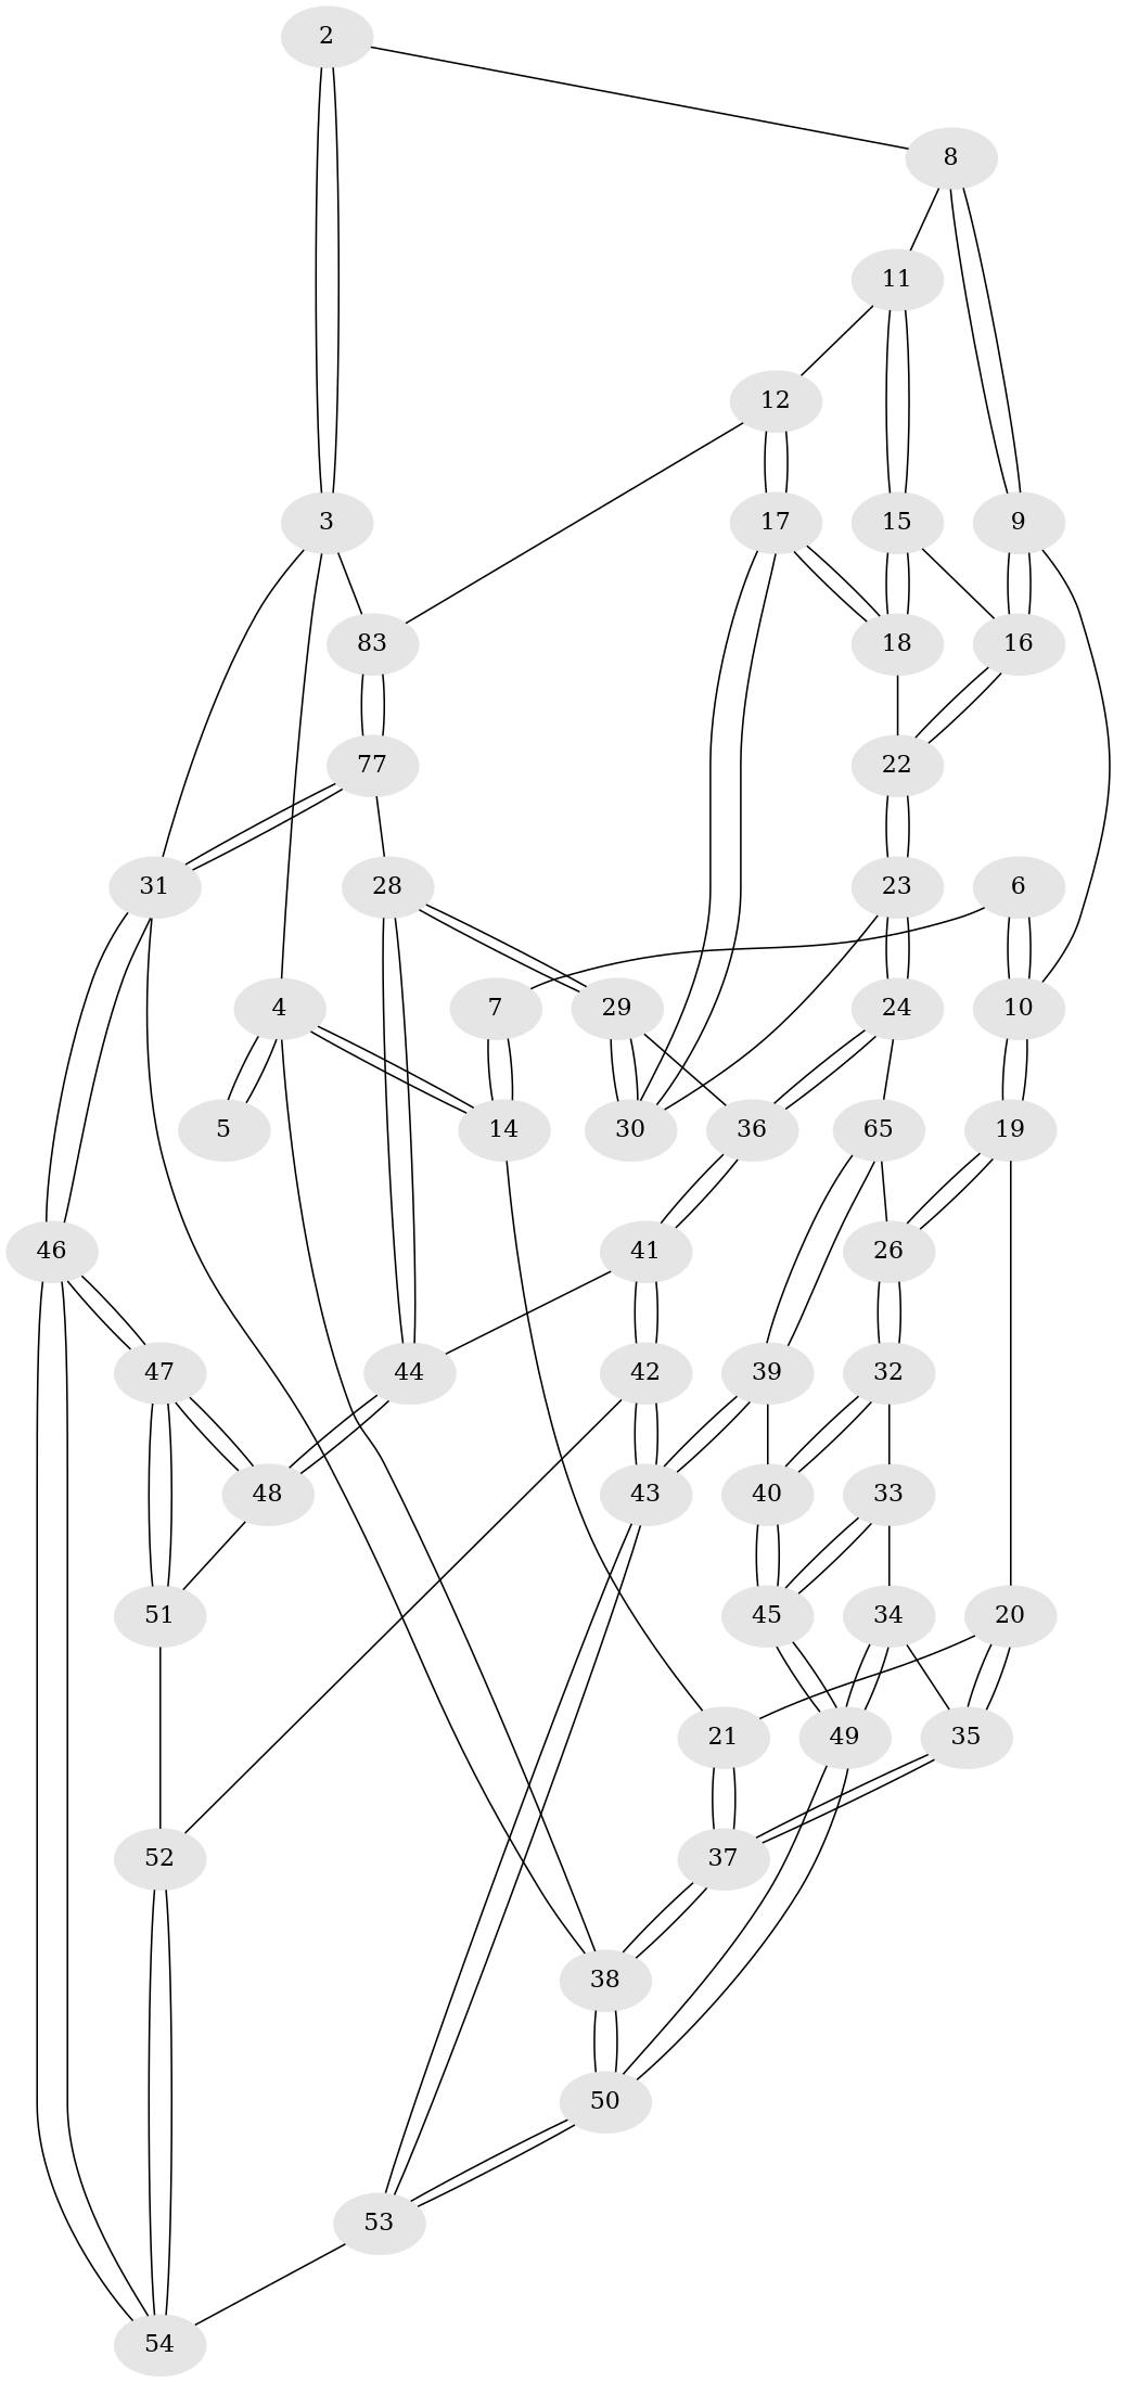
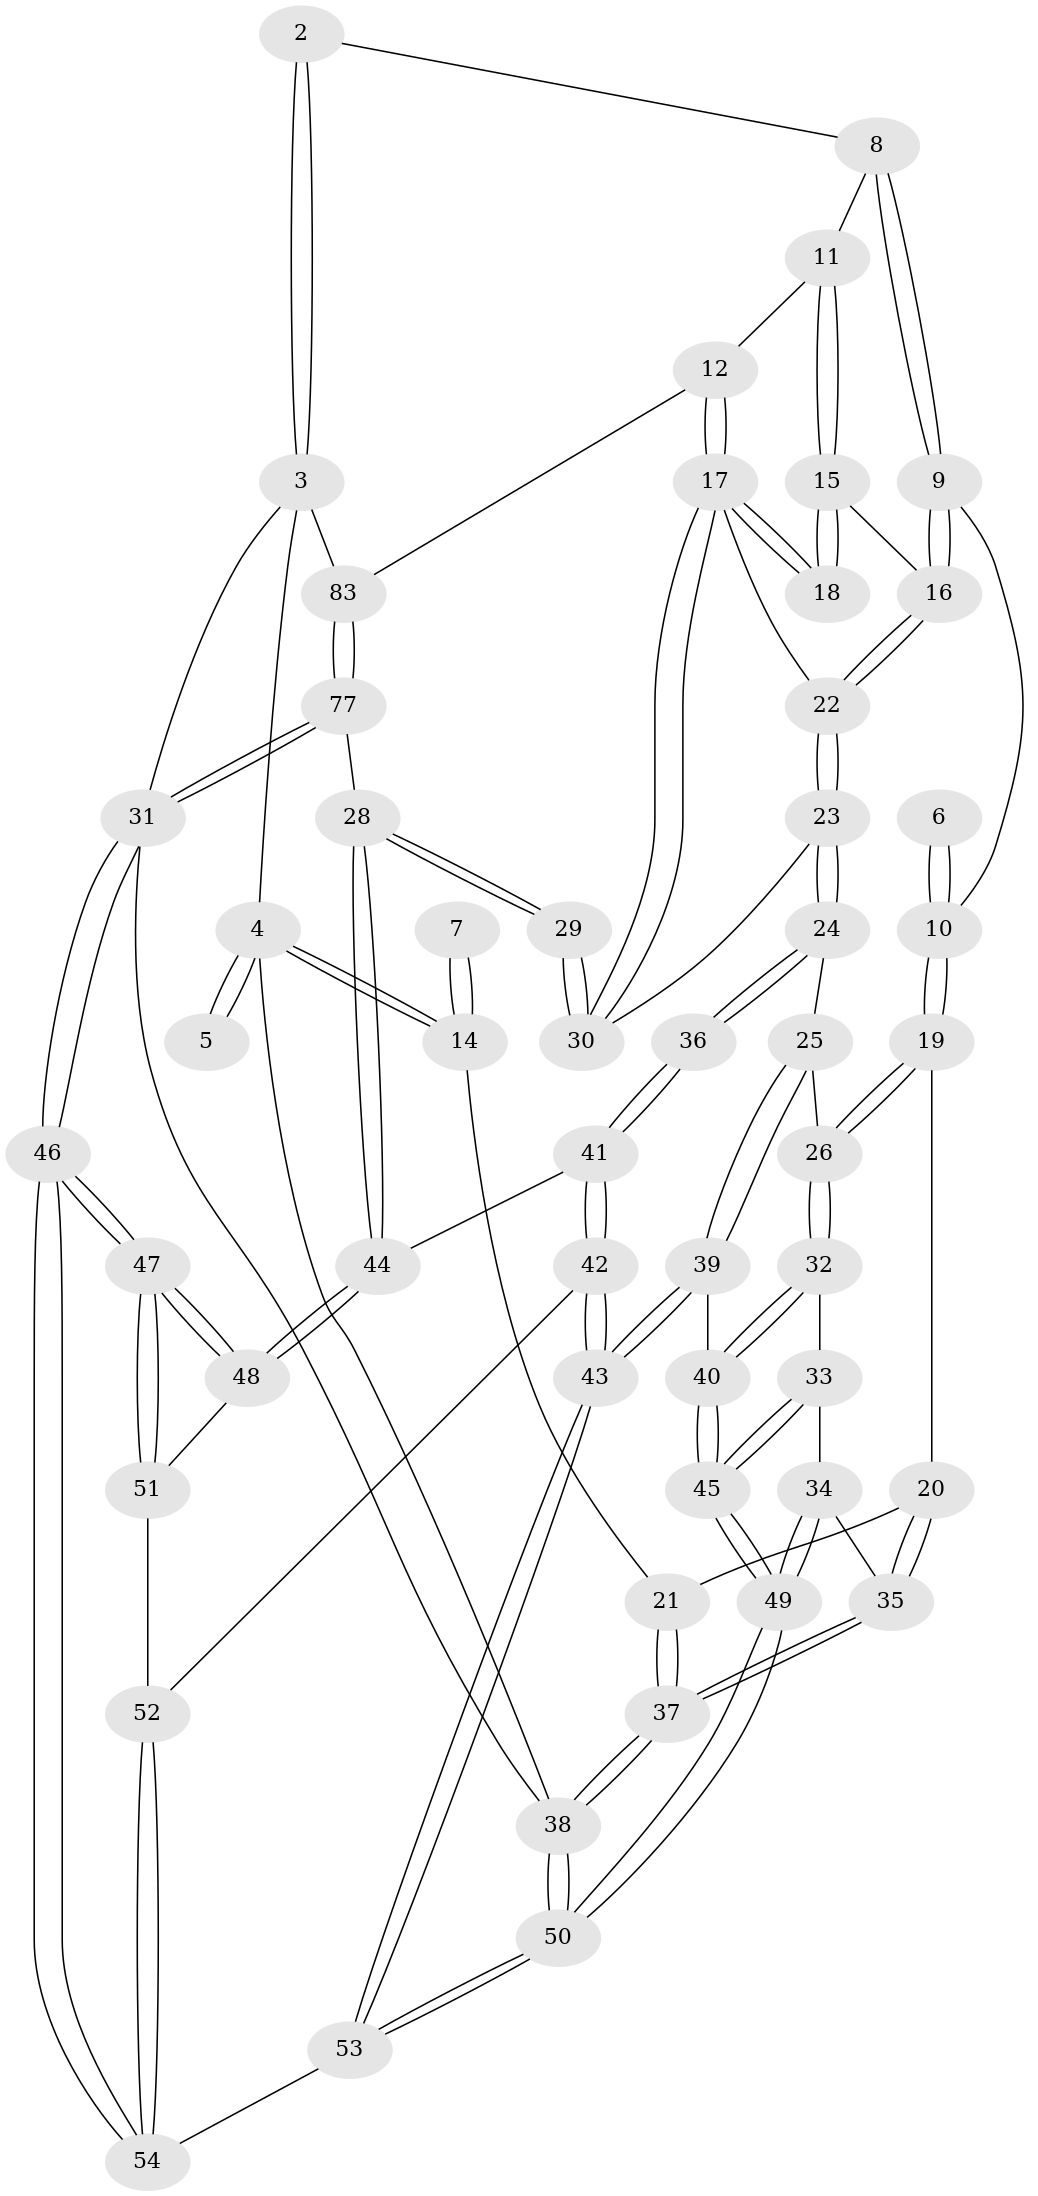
  graph {
    node [color=gray90 style=filled]
    2
    3
    8
    6
    7
    10
    4
    n8 [label=83]
    31
    9
    11
    5
    14
    38
    n15 [label=77]
    46
    21
    50
    19
    16
    12
    15
    22
    20
    26
    17
    18
    30
    28
    37
    23
    35
    32
    24
-   25 [label=65]
+   25
    36
    39
    41
    40
    43
    33
    29
    44
    48
    47
    54
    34
    45
    49
    42
    53
    52
    51
    2 -- 3
    2 -- 3
    2 -- 8
    3 -- 4
    3 -- n8
    3 -- 31
    8 -- 9
    8 -- 9
    8 -- 11
-   6 -- 7
    6 -- 10
    6 -- 10
    7 -- 14
    7 -- 14
    10 -- 19
    10 -- 19
    4 -- 5
    4 -- 5
    4 -- 14
    4 -- 14
    4 -- 38
    n8 -- n15
    n8 -- n15
    31 -- 38
    31 -- 46
    31 -- 46
    9 -- 10
    9 -- 16
    9 -- 16
    11 -- 12
    11 -- 15
    11 -- 15
    14 -- 21
    38 -- 50
    38 -- 50
    n15 -- 31
    n15 -- 31
    n15 -- 28
    46 -- 47
    46 -- 47
    46 -- 54
    46 -- 54
    21 -- 37
    21 -- 37
    50 -- 53
    50 -- 53
    19 -- 20
    19 -- 26
    19 -- 26
    16 -- 22
    16 -- 22
    12 -- n8
    12 -- 17
    12 -- 17
    15 -- 16
    15 -- 18
    15 -- 18
    22 -- 23
    22 -- 23
    20 -- 21
    20 -- 35
    20 -- 35
    26 -- 32
    26 -- 32
    17 -- 18
    17 -- 18
    17 -- 30
    17 -- 30
-   18 -- 22
+   17 -- 22
    28 -- 29
    28 -- 29
    28 -- 44
    28 -- 44
    37 -- 38
    37 -- 38
    23 -- 30
    23 -- 24
    23 -- 24
    35 -- 37
    35 -- 37
    32 -- 40
    32 -- 40
    32 -- 33
    24 -- 25
    24 -- 36
    24 -- 36
    25 -- 26
    25 -- 39
    25 -- 39
    36 -- 41
    36 -- 41
    39 -- 40
    39 -- 43
    39 -- 43
    41 -- 44
    41 -- 42
    41 -- 42
    40 -- 45
    40 -- 45
    43 -- 53
    43 -- 53
    33 -- 34
    33 -- 45
    33 -- 45
    29 -- 30
    29 -- 30
-   29 -- 36
    44 -- 48
    44 -- 48
    48 -- 51
    47 -- 48
    47 -- 48
    47 -- 51
    47 -- 51
    34 -- 35
    34 -- 49
    34 -- 49
    45 -- 49
    45 -- 49
    49 -- 50
    49 -- 50
    42 -- 43
    42 -- 43
    42 -- 52
    53 -- 54
    52 -- 54
    52 -- 54
    51 -- 52
  }
